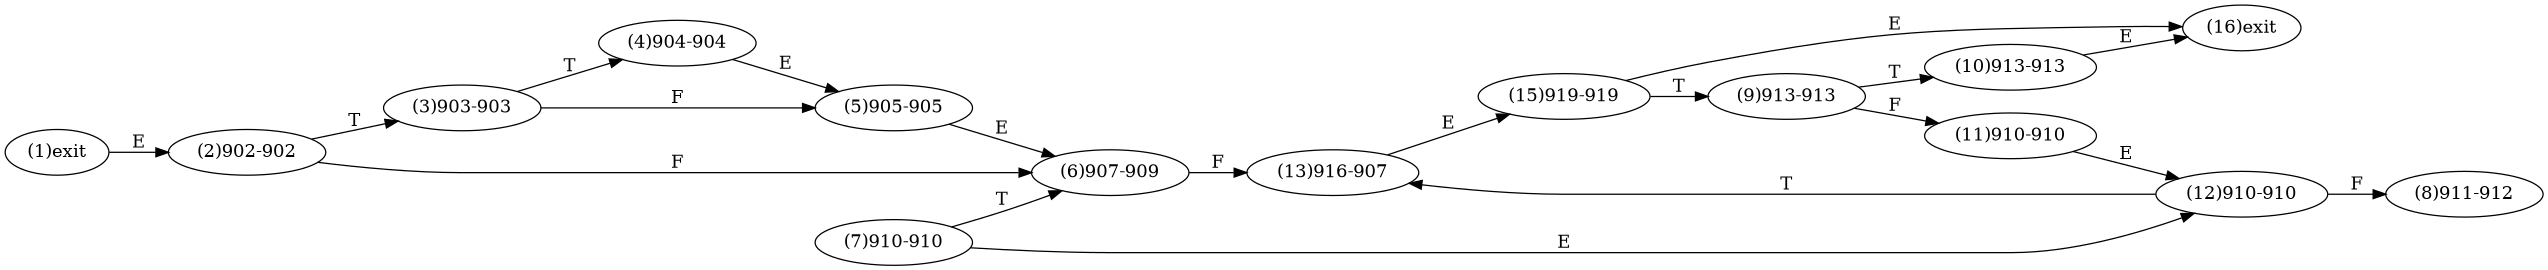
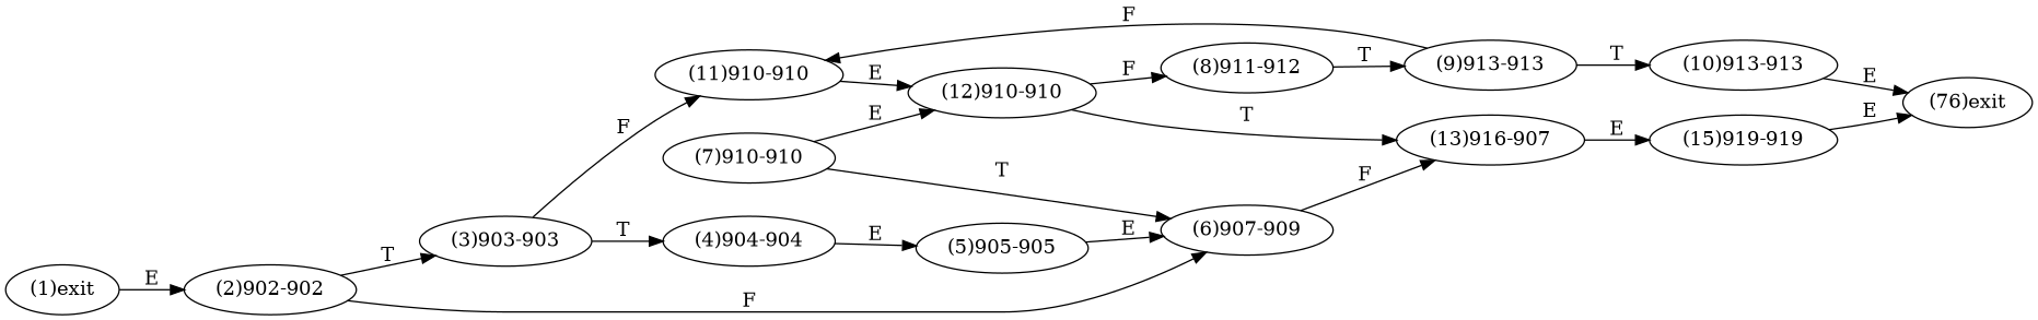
  digraph {
    rankdir=LR
    n1 [label="(1)exit"]
    n2 [label="(2)902-902"]
    n3 [label="(3)903-903"]
    n4 [label="(6)907-909"]
    n5 [label="(4)904-904"]
    n6 [label="(5)905-905"]
    n7 [label="(13)916-907"]
    n8 [label="(7)910-910"]
    n9 [label="(12)910-910"]
    n10 [label="(15)919-919"]
    n11 [label="(8)911-912"]
    n12 [label="(9)913-913"]
    n13 [label="(11)910-910"]
    n14 [label="(10)913-913"]
-   n15 [label="(16)exit"]
+   n15 [label="(76)exit"]
    n1 -> n2 [label=E]
    n2 -> n3 [label=T]
    n2 -> n4 [label=F]
    n3 -> n5 [label=T]
-   n3 -> n6 [label=F]
+   n3 -> n13 [label=F]
    n4 -> n7 [label=F]
    n5 -> n6 [label=E]
    n6 -> n4 [label=E]
    n7 -> n10 [label=E]
    n8 -> n4 [label=T]
    n8 -> n9 [label=E]
    n9 -> n7 [label=T]
    n9 -> n11 [label=F]
    n10 -> n15 [label=E]
-   n10 -> n12 [label=T]
+   n11 -> n12 [label=T]
    n12 -> n13 [label=F]
    n12 -> n14 [label=T]
    n13 -> n9 [label=E]
    n14 -> n15 [label=E]
  }
